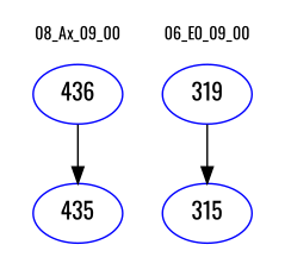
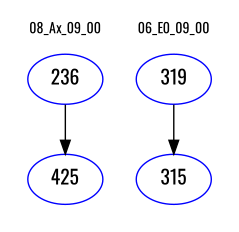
  digraph {
    fontname=Oswald
    node [color=blue fontname=Oswald]
    edge [color=black fontname=Oswald]
-   n1 [label=436]
-   n2 [label=435]
+   n1 [label=236]
+   n2 [label=425]
    n3 [label=319]
    n4 [label=315]
    subgraph cluster_1 {
      color=white
      fontsize=10
      label="08_Ax_09_00"
      n1
      n2
    }
    subgraph cluster_2 {
      color=white
      fontsize=10
      label="06_E0_09_00"
      n3
      n4
    }
    n1 -> n2
    n3 -> n4
  }
